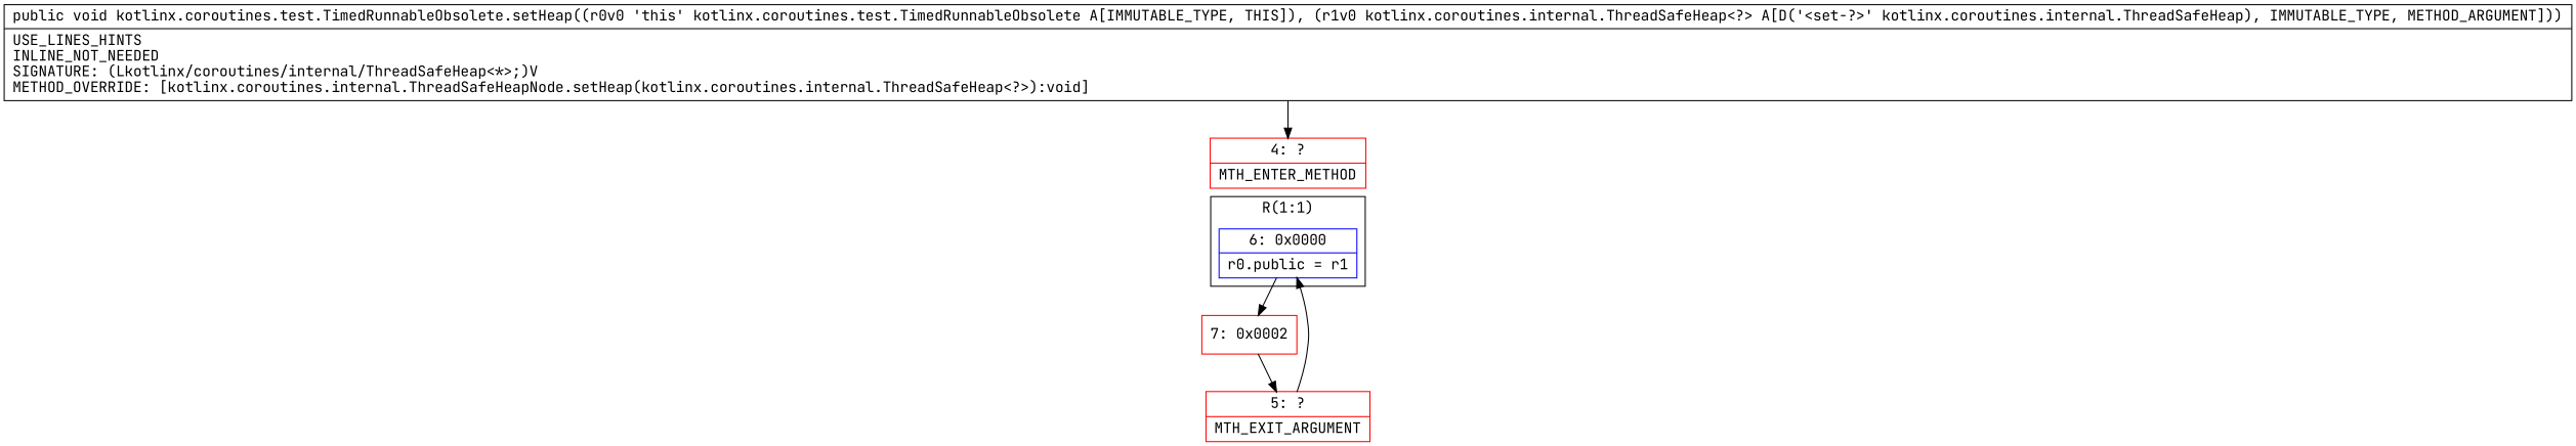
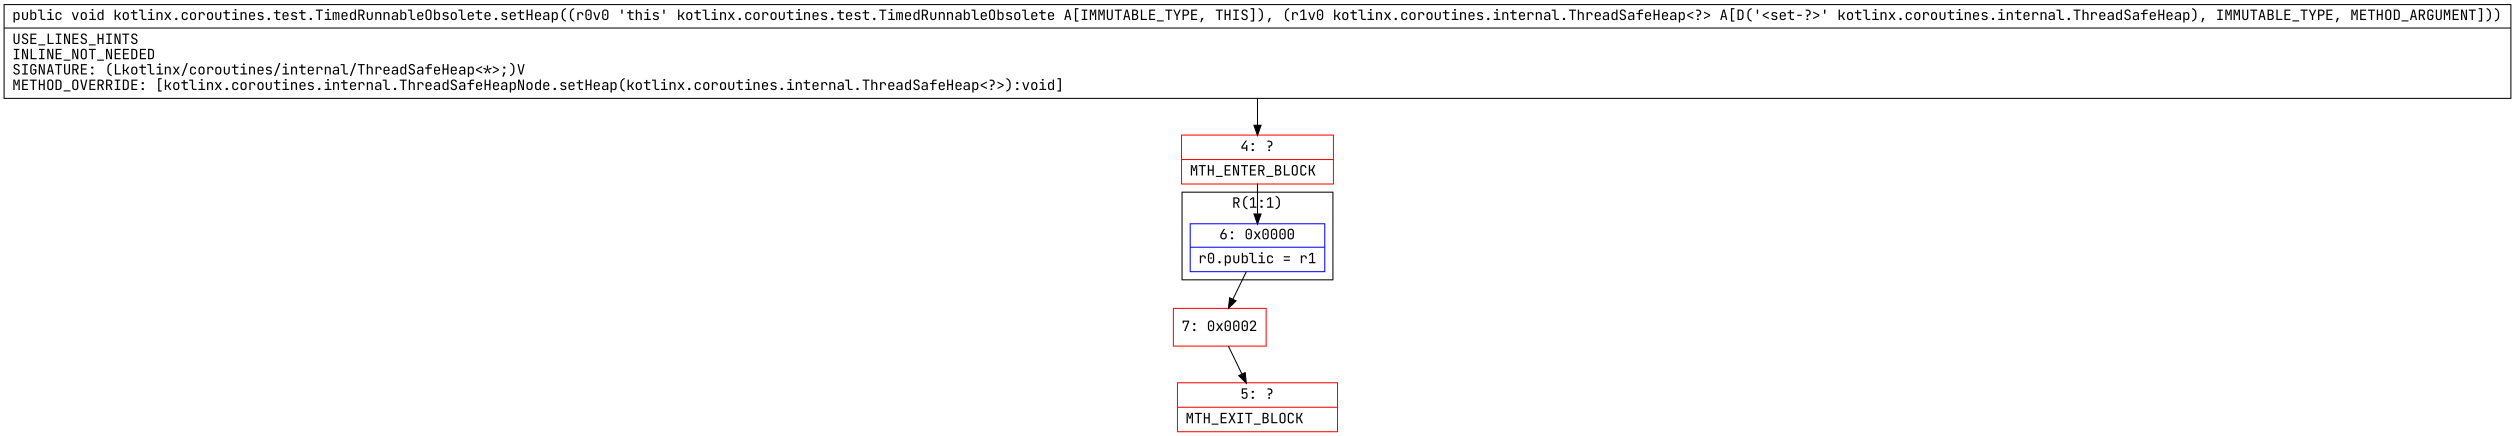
  digraph {
    fontname="JetBrains Mono"
    node [color=red fontname="JetBrains Mono" shape=record]
    edge [fontname="JetBrains Mono"]
    n1 [color=blue label="{6\:\ 0x0000|r0.public = r1\l}"]
    n2 [label="{7\:\ 0x0002}"]
-   n3 [label="{5\:\ ?|MTH_EXIT_ARGUMENT\l}"]
-   n4 [label="{4\:\ ?|MTH_ENTER_METHOD\l}"]
+   n3 [label="{5\:\ ?|MTH_EXIT_BLOCK\l}"]
+   n4 [label="{4\:\ ?|MTH_ENTER_BLOCK\l}"]
    n5 [label="{public void kotlinx.coroutines.test.TimedRunnableObsolete.setHeap((r0v0 'this' kotlinx.coroutines.test.TimedRunnableObsolete A[IMMUTABLE_TYPE, THIS]), (r1v0 kotlinx.coroutines.internal.ThreadSafeHeap\<?\> A[D('\<set\-?\>' kotlinx.coroutines.internal.ThreadSafeHeap), IMMUTABLE_TYPE, METHOD_ARGUMENT]))  | USE_LINES_HINTS\lINLINE_NOT_NEEDED\lSIGNATURE: (Lkotlinx\/coroutines\/internal\/ThreadSafeHeap\<*\>;)V\lMETHOD_OVERRIDE: [kotlinx.coroutines.internal.ThreadSafeHeapNode.setHeap(kotlinx.coroutines.internal.ThreadSafeHeap\<?\>):void]\l}" color=""]
    subgraph cluster_1 {
      label="R(1:1)"
      n1
    }
    n1 -> n2
    n2 -> n3
-   n3 -> n1
+   n4 -> n1
    n5 -> n4
  }
